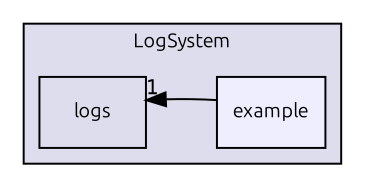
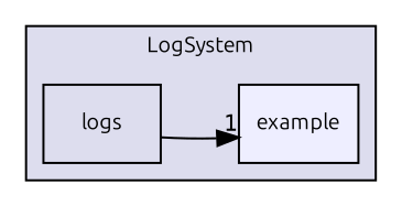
  digraph {
    compound=true
    rankdir=LR
    fontname=Ubuntu
    node [fontname=Ubuntu fontsize=10 shape=box]
    n1 [label=logs]
    n2 [fillcolor="#eeeeff" label=example pencolor=black style=filled]
    subgraph cluster_1 {
      bgcolor="#ddddee"
      fontsize=10
      label=LogSystem
      pencolor=black
      n1
      n2
    }
-   n2 -> n1 [headlabel=1 labeldistance=1.5 labelfontname=Helvetica labelfontsize=10 fontname=Ubuntu]
+   n1 -> n2 [headlabel=1 labeldistance=1.5 labelfontname=Helvetica labelfontsize=10 fontname=Ubuntu]
  }
